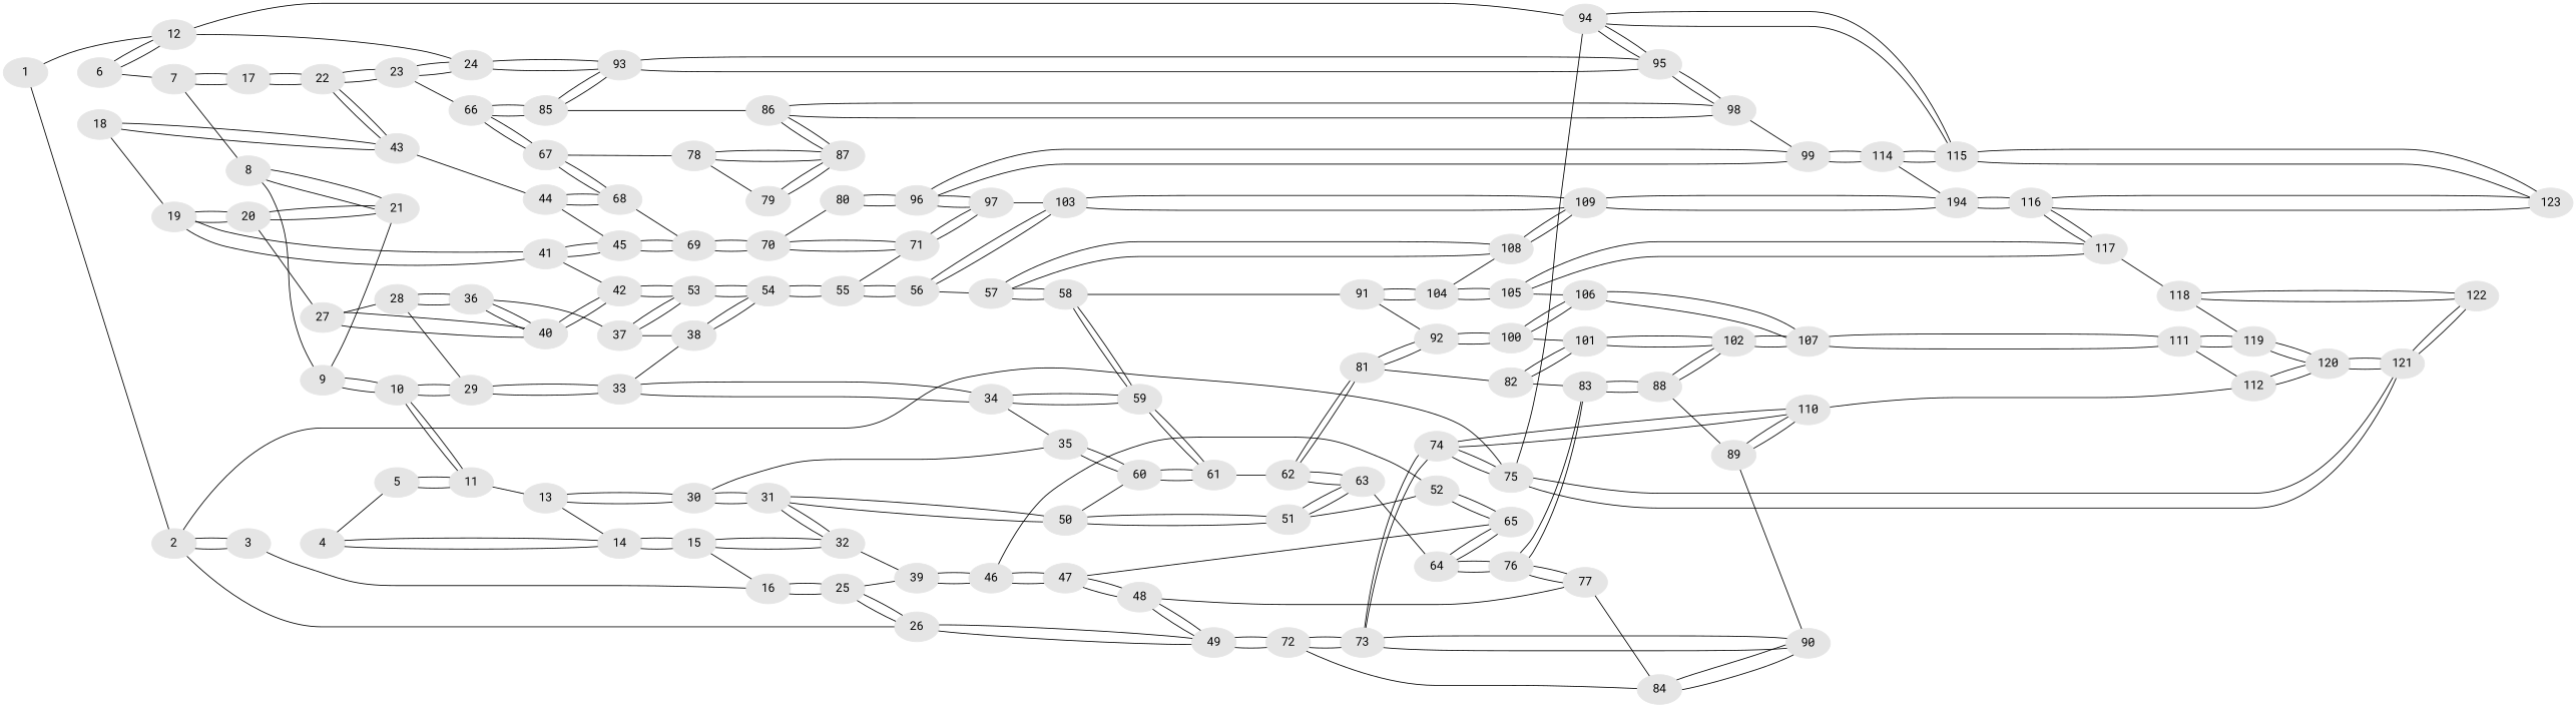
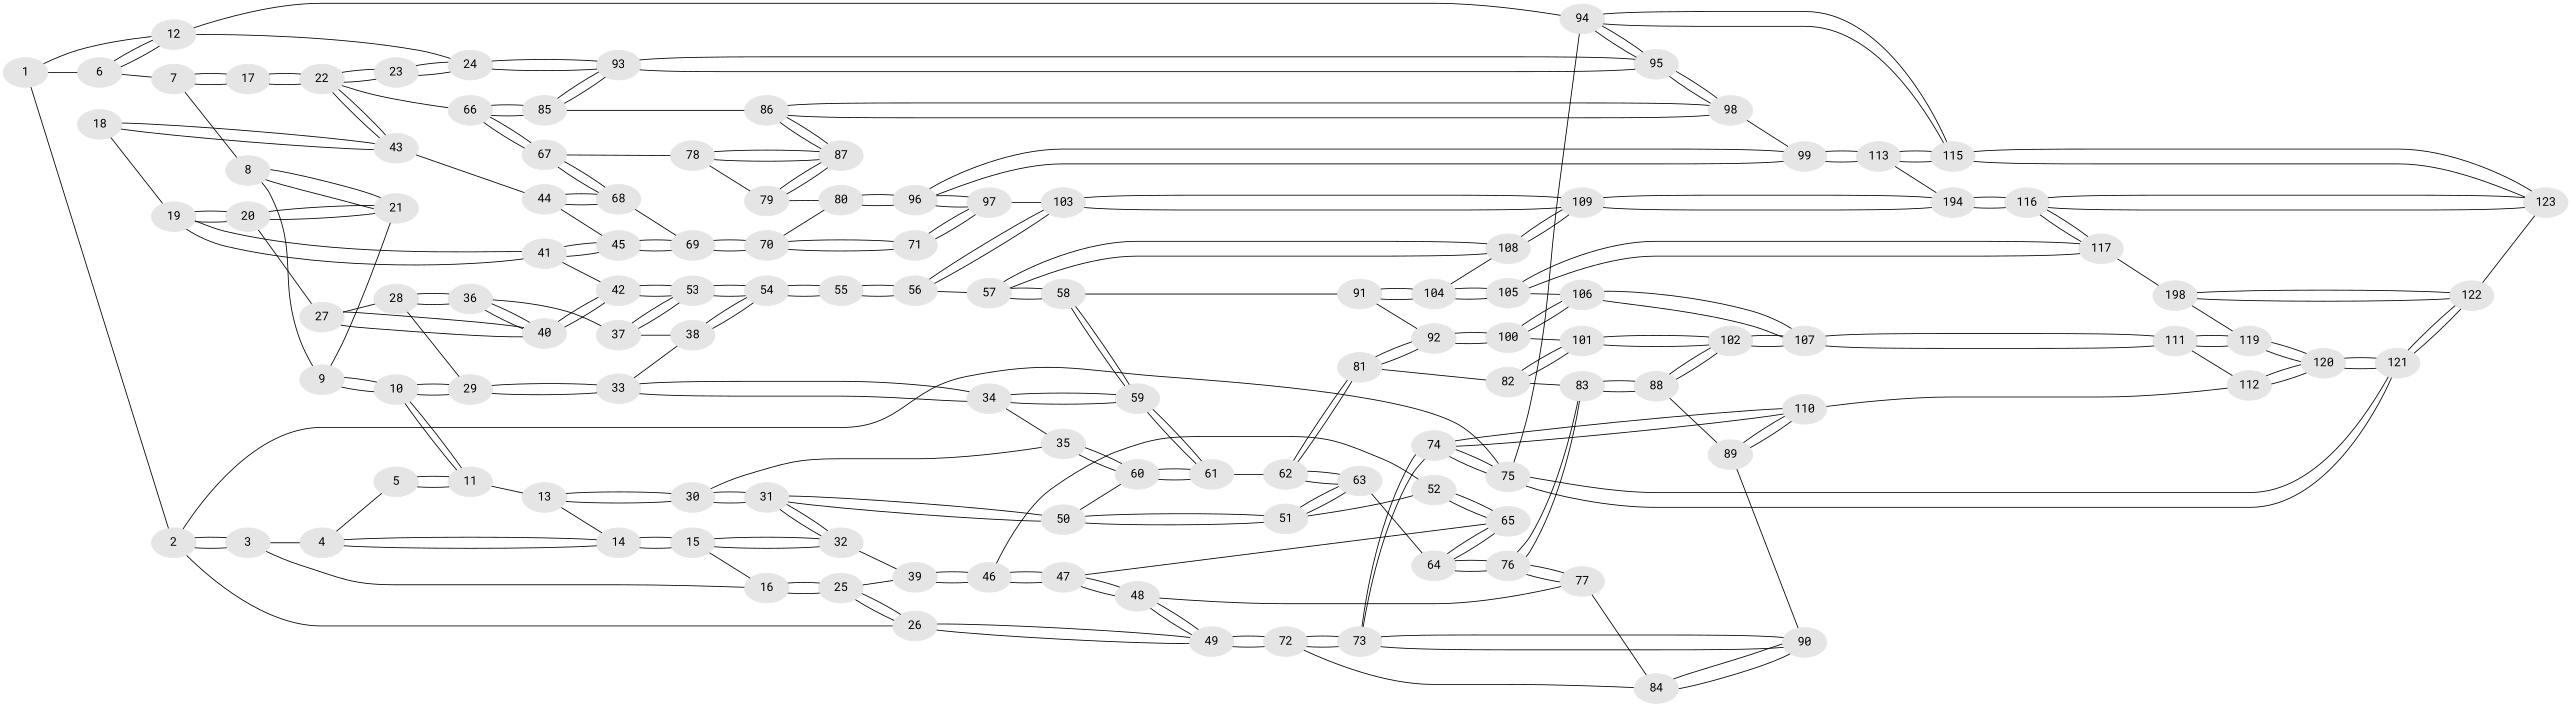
  graph {
    fontname="Roboto Mono"
    rankdir=LR
    node [color=gray90 fontname="Roboto Mono" style=filled]
    edge [fontname="Roboto Mono"]
    1
    2
    6
    12
    3
    26
    75
    7
    24
    94
    4
    16
    49
    121
    5
    14
    25
    11
    15
    13
    8
    17
    9
    21
    22
    10
    29
    33
    30
    93
    95
    115
    31
    35
    32
    39
    18
    19
    43
    23
    20
    41
    44
    27
    42
    45
    28
    40
    66
    67
    85
    46
    72
    36
    37
    34
    38
    50
    60
    51
    59
    54
    61
    53
    55
    47
    52
    69
    68
    70
    48
    65
    77
    84
    73
    63
    64
    56
    71
    57
    103
    97
    58
    108
    109
    91
    92
    104
    62
    81
    82
    76
    83
    78
    86
    79
    87
    80
    96
    74
    90
    110
    112
    122
    88
    99
    101
    100
    102
    89
    98
    107
    105
    106
    123
-   113 [label=114]
+   113
    n117 [label=194]
    111
    117
-   118
+   118 [label=198]
    119
    116
    120
    1 -- 2
+   1 -- 6
    1 -- 12
    2 -- 3
    2 -- 3
    2 -- 26
    2 -- 75
    6 -- 12
    6 -- 12
    6 -- 7
    12 -- 24
    12 -- 94
+   3 -- 4
    3 -- 16
    26 -- 49
    26 -- 49
    75 -- 94
    75 -- 121
    75 -- 121
    7 -- 8
    7 -- 17
    7 -- 17
    24 -- 93
    24 -- 93
    94 -- 95
    94 -- 95
    94 -- 115
    94 -- 115
    4 -- 5
    4 -- 14
    4 -- 14
    16 -- 25
    16 -- 25
    49 -- 72
    49 -- 72
    121 -- 122
    121 -- 122
    5 -- 11
    5 -- 11
    14 -- 15
    14 -- 15
    25 -- 26
    25 -- 26
    25 -- 39
    11 -- 13
    15 -- 16
    15 -- 32
    15 -- 32
    13 -- 14
    13 -- 30
    13 -- 30
    8 -- 9
    8 -- 21
    8 -- 21
    17 -- 22
    17 -- 22
    9 -- 21
    9 -- 10
    9 -- 10
    22 -- 43
    22 -- 43
    22 -- 23
    22 -- 23
    10 -- 11
    10 -- 11
    10 -- 29
    10 -- 29
    29 -- 33
    29 -- 33
    33 -- 34
    33 -- 34
    33 -- 38
    30 -- 31
    30 -- 31
    30 -- 35
    93 -- 95
    93 -- 95
    95 -- 98
    95 -- 98
    115 -- 123
    115 -- 123
    31 -- 32
    31 -- 32
    31 -- 50
    31 -- 50
    35 -- 60
    35 -- 60
    32 -- 39
    39 -- 46
    39 -- 46
    18 -- 19
    18 -- 43
    18 -- 43
    19 -- 20
    19 -- 20
    19 -- 41
    19 -- 41
    43 -- 44
    23 -- 24
    23 -- 24
-   23 -- 66
+   22 -- 66
    20 -- 21
    20 -- 21
    20 -- 27
    41 -- 42
    41 -- 45
    41 -- 45
    44 -- 45
    44 -- 68
    44 -- 68
    27 -- 28
    27 -- 40
    27 -- 40
    42 -- 53
    42 -- 53
    45 -- 69
    45 -- 69
    28 -- 29
    28 -- 36
    28 -- 36
    40 -- 42
    40 -- 42
    66 -- 67
    66 -- 67
    66 -- 85
    66 -- 85
    67 -- 68
    67 -- 68
    67 -- 78
    85 -- 93
    85 -- 93
    85 -- 86
    46 -- 47
    46 -- 47
    46 -- 52
    72 -- 84
    72 -- 73
    72 -- 73
    36 -- 40
    36 -- 40
    36 -- 37
    37 -- 38
    37 -- 53
    37 -- 53
    34 -- 35
    34 -- 59
    34 -- 59
    38 -- 54
    38 -- 54
    50 -- 60
    50 -- 51
    50 -- 51
    60 -- 61
    60 -- 61
    51 -- 52
    51 -- 63
    51 -- 63
    59 -- 61
    59 -- 61
    54 -- 55
    54 -- 55
    61 -- 62
    53 -- 54
    53 -- 54
    55 -- 56
    55 -- 56
-   55 -- 71
    47 -- 48
    47 -- 48
    47 -- 65
    52 -- 65
    52 -- 65
    69 -- 70
    69 -- 70
    68 -- 69
    70 -- 71
    70 -- 71
    70 -- 80
    48 -- 49
    48 -- 49
    48 -- 77
    77 -- 84
    84 -- 90
    84 -- 90
    73 -- 74
    73 -- 74
    73 -- 90
    73 -- 90
    63 -- 64
    64 -- 65
    64 -- 65
    64 -- 76
    64 -- 76
    56 -- 57
    56 -- 103
    56 -- 103
    71 -- 97
    71 -- 97
    57 -- 58
    57 -- 58
    57 -- 108
    57 -- 108
    103 -- 109
    103 -- 109
    97 -- 103
    58 -- 59
    58 -- 59
    58 -- 91
    108 -- 109
    108 -- 109
    109 -- n117
    109 -- n117
    91 -- 92
    91 -- 104
    91 -- 104
    92 -- 100
    92 -- 100
    104 -- 108
    104 -- 105
    104 -- 105
    62 -- 63
    62 -- 63
    62 -- 81
    62 -- 81
    81 -- 92
    81 -- 92
    81 -- 82
    82 -- 83
    82 -- 101
    82 -- 101
    76 -- 77
    76 -- 77
    76 -- 83
    76 -- 83
    83 -- 88
    83 -- 88
    78 -- 79
    78 -- 87
    78 -- 87
    86 -- 87
    86 -- 87
    86 -- 98
    86 -- 98
    79 -- 87
    79 -- 87
+   79 -- 80
    80 -- 96
    80 -- 96
    96 -- 97
    96 -- 97
    96 -- 99
    96 -- 99
    74 -- 75
    74 -- 75
    74 -- 110
    74 -- 110
    110 -- 112
    112 -- 120
    112 -- 120
+   122 -- 123
    88 -- 102
    88 -- 102
    88 -- 89
    99 -- 113
    99 -- 113
    101 -- 102
    101 -- 102
    100 -- 101
    100 -- 106
    100 -- 106
    102 -- 107
    102 -- 107
    89 -- 90
    89 -- 110
    89 -- 110
    98 -- 99
    107 -- 111
    107 -- 111
    105 -- 106
    105 -- 117
    105 -- 117
    106 -- 107
    106 -- 107
    113 -- 115
    113 -- 115
    113 -- n117
    n117 -- 116
    n117 -- 116
    111 -- 112
    111 -- 119
    111 -- 119
    117 -- 118
    118 -- 122
    118 -- 122
    118 -- 119
    119 -- 120
    119 -- 120
    116 -- 123
    116 -- 123
    116 -- 117
    116 -- 117
    120 -- 121
    120 -- 121
  }
